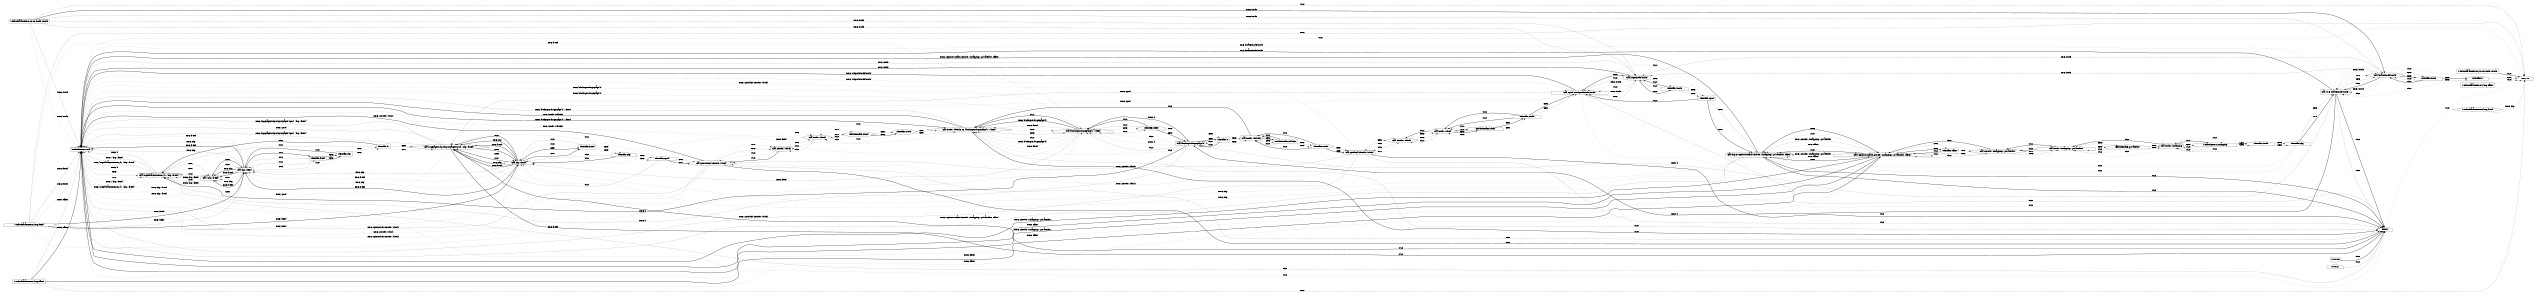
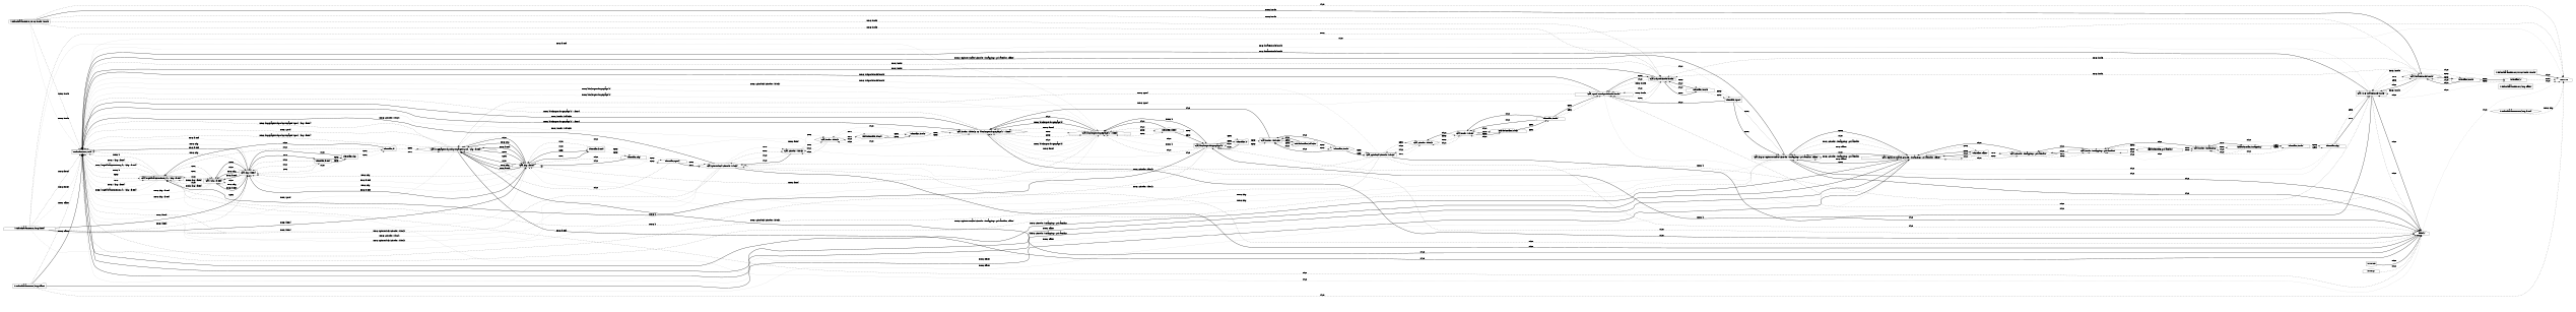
  digraph {
    rankdir=LR
    node [shape=house]
    edge [style=dotted]
    n1 [label="(MethodReturn,void)" shape=cylinder]
    n2 [label="(Call,hugetlb_acct_memory(h, -(chg - freed)))" shape=cylinder]
    1000100
    n4 [label="(Block,)"]
    n5 [label="(Call,-(chg - freed))" shape=cylinder]
    n6 [label="(MethodParameterIn,struct inode *inode)" shape=cylinder]
    n7 [label="(Call,hstate_inode(inode))" shape=hexagon]
-   n8 [label="(Call,huge_inode(inode))" shape=cylinder]
+   n8 [label="(Call,subpool_inode(inode))" shape=cylinder]
    n9 [label="(Call,*h = hstate_inode(inode))" shape=folder]
    n10 [label="(Identifier,inode)"]
    n11 [label="(Call,*spool = subpool_inode(inode))"]
    n12 [label="(Identifier,inode)"]
    n13 [label="(MethodParameterOut,struct inode *inode)" shape=folder]
    n14 [label="(MethodParameterIn,long offset)" shape=folder]
    n15 [label="(Call,region_truncate(&inode->i_mapping->private_list, offset))"]
    n16 [label="(Identifier,offset)" shape=folder]
    n17 [label="(Call,chg = region_truncate(&inode->i_mapping->private_list, offset))" shape=cylinder]
    n18 [label="(MethodParameterOut,long offset)" shape=folder]
    n19 [label="(MethodParameterIn,long freed)"]
    n20 [label="(Call,chg - freed)"]
    n21 [label="(Call,chg - freed)" shape=folder]
    n22 [label="(Call,blocks_per_huge_page(h) * freed)"]
    n23 [label="(Call,hugepage_subpool_put_pages(spool, (chg - freed)))" shape=hexagon]
    n24 [label="(Identifier,freed)" shape=folder]
    n25 [label="(Identifier,freed)" shape=cylinder]
    n26 [label="(Call,inode->i_blocks -= (blocks_per_huge_page(h) * freed))" shape=hexagon]
    n27 [label="(Identifier,freed)"]
    n28 [label="(MethodParameterOut,long freed)" shape=hexagon]
    n29 [label="(Identifier,spool)"]
    n30 [label="(Call,spin_unlock(&inode->i_lock))" shape=hexagon]
    n31 [label="(Call,&inode->i_lock)" shape=cylinder]
    n32 [label="(Identifier,chg)"]
    n33 [label="(Identifier,h)" shape=folder]
    n34 [label="(Identifier,chg)" shape=folder]
    n35 [label="(Call,blocks_per_huge_page(h))" shape=cylinder]
    n36 [label="(Identifier,h)" shape=folder]
    n37 [label="(Identifier,h)"]
    n38 [label="(Call,&inode->i_mapping->private_list)" shape=hexagon]
    n39 [label="(Call,inode->i_mapping->private_list)"]
    n40 [label="(FieldIdentifier,private_list)"]
    n41 [label="(Call,inode->i_mapping)" shape=cylinder]
-   n42 [label="(MethodReturn,i_mapping)"]
+   n42 [label="(FieldIdentifier,i_mapping)"]
    n43 [label="(Identifier,inode)"]
    n44 [label="(Identifier,chg)"]
    n45 [label="(Identifier,spool)" shape=folder]
    n46 [label="(Call,&inode->i_lock)" shape=hexagon]
    n47 [label="(Call,inode->i_lock)" shape=hexagon]
    n48 [label="(Call,spin_lock(&inode->i_lock))" shape=cylinder]
    n49 [label="(FieldIdentifier,i_lock)"]
    n50 [label="(Identifier,inode)"]
    n51 [label="(Call,inode->i_blocks)" shape=folder]
    n52 [label="(FieldIdentifier,i_blocks)" shape=folder]
    n53 [label="(Identifier,inode)" shape=hexagon]
    n54 [label="(Call,inode->i_lock)" shape=hexagon]
    n55 [label="(FieldIdentifier,i_lock)" shape=hexagon]
    n56 [label="(Identifier,inode)" shape=hexagon]
    1000105 [shape=cylinder]
    1000121
    n1 -> n2 [label="CFG: " style=dashed]
    n1 -> n2 [label="CFG: "]
    n1 -> 1000100 [label="AST: "]
    n2 -> n1 [label="DDG: -(chg - freed)"]
    n2 -> n1 [label="DDG: hugetlb_acct_memory(h, -(chg - freed))"]
    n2 -> n1 [label="DDG: h" style=dashed]
    n2 -> n1 [label="DDG: -(chg - freed)" style=dashed]
    n2 -> n1 [label="DDG: hugetlb_acct_memory(h, -(chg - freed))" style=dashed]
    n2 -> n1 [label="DDG: h"]
    n2 -> n4 [label="AST: "]
    n2 -> n4 [label="AST: " style=dashed]
    n2 -> n5 [label="CFG: " style=dashed]
    n2 -> n5 [label="CFG: "]
    n4 -> 1000100 [label="AST: "]
    n5 -> n1 [label="DDG: chg - freed"]
    n5 -> n1 [label="DDG: chg - freed"]
    n5 -> n2 [label="AST: " style=dashed]
    n5 -> n2 [label="DDG: chg - freed" style=dashed]
    n5 -> n2 [label="AST: " style=dashed]
    n5 -> n2 [label="DDG: chg - freed"]
    n5 -> n21 [label="CFG: "]
    n5 -> n21 [label="CFG: " style=bold]
    n6 -> n1 [label="DDG: inode" style=dashed]
    n6 -> n1 [label="DDG: inode"]
    n6 -> 1000100 [label="AST: " style=dashed]
    n6 -> n7 [label="DDG: inode" style=bold]
    n6 -> n7 [label="DDG: inode" style=dashed]
    n6 -> n8 [label="DDG: inode" style=dashed]
    n6 -> n8 [label="DDG: inode" style=dashed]
    n7 -> n8 [label="DDG: inode" style=dashed]
    n7 -> n8 [label="DDG: inode" style=dashed]
    n7 -> n9 [label="AST: " style=bold]
    n7 -> n9 [label="DDG: inode"]
    n7 -> n9 [label="AST: "]
    n7 -> n9 [label="DDG: inode"]
    n7 -> n10 [label="CFG: " style=dashed]
    n7 -> n10 [label="CFG: " style=bold]
    n8 -> n1 [label="DDG: inode" style=dashed]
    n8 -> n1 [label="DDG: inode" style=bold]
    n8 -> n11 [label="AST: " style=dashed]
    n8 -> n11 [label="DDG: inode"]
    n8 -> n11 [label="AST: "]
    n8 -> n11 [label="DDG: inode" style=dashed]
    n8 -> n12 [label="CFG: " style=bold]
    n8 -> n12 [label="CFG: "]
    n9 -> n1 [label="DDG: hstate_inode(inode)"]
    n9 -> n1 [label="DDG: hstate_inode(inode)" style=bold]
    n9 -> n4 [label="AST: " style=bold]
    n9 -> n4 [label="AST: " style=dashed]
    n9 -> n7 [label="CFG: " style=dashed]
    n9 -> n7 [label="CFG: "]
    n9 -> n35 [label="DDG: h" style=bold]
    n9 -> n35 [label="DDG: h" style=dashed]
    n10 -> n7 [label="AST: " style=dashed]
    n10 -> n7 [label="AST: " style=bold]
    n10 -> n37 [label="CFG: " style=bold]
    n10 -> n37 [label="CFG: " style=dashed]
    n11 -> n1 [label="DDG: subpool_inode(inode)" style=bold]
    n11 -> n1 [label="DDG: subpool_inode(inode)"]
    n11 -> n4 [label="AST: "]
    n11 -> n4 [label="AST: " style=dashed]
    n11 -> n8 [label="CFG: " style=bold]
    n11 -> n8 [label="CFG: " style=dashed]
    n11 -> n23 [label="DDG: spool" style=dashed]
    n11 -> n23 [label="DDG: spool"]
    n12 -> n8 [label="AST: " style=bold]
    n12 -> n8 [label="AST: " style=dashed]
    n12 -> n45 [label="CFG: " style=dashed]
    n12 -> n45 [label="CFG: " style=dashed]
    n13 -> 1000100 [label="AST: " style=bold]
    n14 -> n1 [label="DDG: offset" style=dashed]
    n14 -> n1 [label="DDG: offset" style=bold]
-   n14 -> 1000100 [label="CFG: " style=dashed]
+   n14 -> 1000100 [label="AST: " style=dashed]
    n14 -> n15 [label="DDG: offset" style=bold]
    n14 -> n15 [label="DDG: offset"]
    n15 -> n1 [label="DDG: &inode->i_mapping->private_list" style=bold]
    n15 -> n1 [label="DDG: offset" style=bold]
    n15 -> n1 [label="DDG: &inode->i_mapping->private_list" style=bold]
    n15 -> n1 [label="DDG: offset"]
    n15 -> n16 [label="CFG: " style=dashed]
    n15 -> n16 [label="CFG: " style=bold]
    n15 -> n17 [label="AST: "]
    n15 -> n17 [label="DDG: &inode->i_mapping->private_list" style=dashed]
    n15 -> n17 [label="DDG: offset"]
    n15 -> n17 [label="AST: " style=bold]
    n15 -> n17 [label="DDG: &inode->i_mapping->private_list"]
    n15 -> n17 [label="DDG: offset"]
    n16 -> n15 [label="AST: " style=bold]
    n16 -> n15 [label="AST: " style=dashed]
    n16 -> n38 [label="CFG: " style=dashed]
    n16 -> n38 [label="CFG: "]
    n17 -> n1 [label="DDG: region_truncate(&inode->i_mapping->private_list, offset)" style=dashed]
    n17 -> n1 [label="DDG: region_truncate(&inode->i_mapping->private_list, offset)" style=bold]
    n17 -> n4 [label="AST: " style=bold]
    n17 -> n4 [label="AST: " style=bold]
    n17 -> n15 [label="CFG: " style=bold]
    n17 -> n15 [label="CFG: " style=bold]
    n17 -> n20 [label="DDG: chg"]
    n17 -> n20 [label="DDG: chg"]
    n18 -> 1000100 [label="AST: "]
    n19 -> n1 [label="DDG: freed" style=dashed]
    n19 -> n1 [label="DDG: freed"]
    n19 -> 1000100 [label="DDG: " style=dashed]
    n19 -> n20 [label="DDG: freed" style=bold]
    n19 -> n20 [label="DDG: freed"]
    n19 -> n21 [label="DDG: freed" style=bold]
    n19 -> n21 [label="DDG: freed" style=dashed]
    n19 -> n22 [label="DDG: freed"]
    n19 -> n22 [label="DDG: freed"]
    n20 -> n21 [label="DDG: chg" style=dashed]
    n20 -> n21 [label="DDG: freed"]
    n20 -> n21 [label="DDG: chg"]
    n20 -> n21 [label="DDG: freed" style=bold]
    n20 -> n23 [label="AST: " style=bold]
    n20 -> n23 [label="DDG: chg" style=bold]
    n20 -> n23 [label="DDG: freed" style=bold]
    n20 -> n23 [label="AST: " style=bold]
    n20 -> n23 [label="DDG: chg" style=bold]
    n20 -> n23 [label="DDG: freed" style=bold]
    n20 -> n24 [label="CFG: " style=bold]
    n20 -> n24 [label="CFG: " style=bold]
    n21 -> n1 [label="DDG: chg"]
    n21 -> n1 [label="DDG: freed" style=bold]
    n21 -> n1 [label="DDG: chg" style=dashed]
    n21 -> n1 [label="DDG: freed"]
    n21 -> n5 [label="AST: " style=dashed]
    n21 -> n5 [label="DDG: chg" style=bold]
    n21 -> n5 [label="DDG: freed" style=bold]
    n21 -> n5 [label="AST: "]
    n21 -> n5 [label="DDG: chg" style=dashed]
    n21 -> n5 [label="DDG: freed" style=bold]
    n21 -> n25 [label="CFG: " style=dashed]
    n21 -> n25 [label="CFG: " style=bold]
    n22 -> n1 [label="DDG: blocks_per_huge_page(h)"]
    n22 -> n1 [label="DDG: blocks_per_huge_page(h)"]
    n22 -> n20 [label="DDG: freed"]
    n22 -> n20 [label="DDG: freed" style=dashed]
    n22 -> n26 [label="AST: "]
    n22 -> n26 [label="DDG: blocks_per_huge_page(h)"]
    n22 -> n26 [label="DDG: freed"]
    n22 -> n26 [label="AST: " style=bold]
    n22 -> n26 [label="DDG: blocks_per_huge_page(h)" style=bold]
    n22 -> n26 [label="DDG: freed" style=dashed]
    n22 -> n27 [label="CFG: "]
    n22 -> n27 [label="CFG: " style=dashed]
    n23 -> n1 [label="DDG: hugepage_subpool_put_pages(spool, (chg - freed))" style=dashed]
    n23 -> n1 [label="DDG: spool" style=dashed]
    n23 -> n1 [label="DDG: hugepage_subpool_put_pages(spool, (chg - freed))" style=dashed]
    n23 -> n1 [label="DDG: spool"]
    n23 -> n4 [label="AST: " style=bold]
    n23 -> n4 [label="AST: " style=bold]
    n23 -> n20 [label="CFG: "]
    n23 -> n20 [label="CFG: " style=bold]
    n24 -> n20 [label="AST: " style=dashed]
    n24 -> n20 [label="AST: "]
    n24 -> n32 [label="CFG: "]
    n24 -> n32 [label="CFG: "]
    n25 -> n21 [label="AST: " style=dashed]
    n25 -> n21 [label="AST: " style=dashed]
    n25 -> n34 [label="CFG: " style=bold]
    n25 -> n34 [label="CFG: " style=bold]
    n26 -> n1 [label="DDG: inode->i_blocks" style=bold]
    n26 -> n1 [label="DDG: blocks_per_huge_page(h) * freed" style=bold]
    n26 -> n1 [label="DDG: inode->i_blocks"]
    n26 -> n1 [label="DDG: blocks_per_huge_page(h) * freed" style=dashed]
    n26 -> n4 [label="AST: " style=dashed]
    n26 -> n4 [label="AST: " style=bold]
    n26 -> n22 [label="CFG: " style=dashed]
    n26 -> n22 [label="CFG: "]
    n27 -> n22 [label="AST: " style=bold]
    n27 -> n22 [label="AST: " style=dashed]
    n27 -> n35 [label="CFG: "]
    n27 -> n35 [label="CFG: " style=bold]
    n28 -> 1000100 [label="DDG: chg" style=dashed]
    n29 -> n23 [label="AST: "]
    n29 -> n23 [label="AST: " style=dashed]
    n29 -> n30 [label="CFG: " style=dashed]
    n29 -> n30 [label="CFG: " style=bold]
    n30 -> n1 [label="DDG: spin_unlock(&inode->i_lock)" style=dashed]
    n30 -> n1 [label="DDG: &inode->i_lock"]
    n30 -> n1 [label="DDG: spin_unlock(&inode->i_lock)"]
    n30 -> n1 [label="DDG: &inode->i_lock" style=bold]
    n30 -> n4 [label="AST: " style=dashed]
    n30 -> n4 [label="AST: " style=bold]
    n30 -> n31 [label="CFG: "]
    n30 -> n31 [label="CFG: " style=dashed]
    n31 -> n30 [label="AST: "]
    n31 -> n30 [label="AST: " style=bold]
    n31 -> n54 [label="CFG: "]
    n31 -> n54 [label="CFG: "]
    n32 -> n20 [label="AST: " style=dashed]
    n32 -> n20 [label="AST: " style=bold]
    n32 -> n29 [label="CFG: "]
    n32 -> n29 [label="CFG: "]
    n33 -> n2 [label="AST: " style=bold]
    n33 -> n2 [label="AST: " style=dashed]
    n33 -> n23 [label="CFG: "]
    n33 -> n23 [label="CFG: " style=dashed]
    n34 -> n21 [label="AST: " style=bold]
    n34 -> n21 [label="AST: "]
    n34 -> n33 [label="CFG: "]
    n34 -> n33 [label="CFG: " style=dashed]
    n35 -> n2 [label="DDG: h" style=bold]
    n35 -> n2 [label="DDG: h" style=dashed]
    n35 -> n22 [label="AST: " style=dashed]
    n35 -> n22 [label="DDG: h" style=bold]
    n35 -> n22 [label="AST: "]
    n35 -> n22 [label="DDG: h"]
    n35 -> n36 [label="CFG: "]
    n35 -> n36 [label="CFG: " style=bold]
    n36 -> n35 [label="AST: "]
    n36 -> n35 [label="AST: " style=bold]
    n36 -> n51 [label="CFG: "]
    n36 -> n51 [label="CFG: " style=dashed]
    n37 -> 1000100 [label="CFG: " style=dashed]
    n37 -> n9 [label="AST: "]
    n37 -> n9 [label="AST: "]
    n38 -> n15 [label="AST: " style=bold]
    n38 -> n15 [label="AST: " style=dashed]
    n38 -> n39 [label="CFG: "]
    n38 -> n39 [label="CFG: " style=dashed]
    n39 -> n38 [label="AST: " style=bold]
    n39 -> n38 [label="AST: " style=bold]
    n39 -> n40 [label="CFG: " style=dashed]
    n39 -> n40 [label="CFG: "]
    n40 -> n39 [label="AST: "]
    n40 -> n39 [label="AST: "]
    n40 -> n41 [label="CFG: " style=dashed]
    n40 -> n41 [label="CFG: "]
    n41 -> n39 [label="AST: " style=bold]
    n41 -> n39 [label="AST: "]
    n41 -> n42 [label="CFG: " style=bold]
    n41 -> n42 [label="CFG: " style=dashed]
    n42 -> n41 [label="AST: "]
    n42 -> n41 [label="AST: " style=dashed]
    n42 -> n43 [label="CFG: "]
    n42 -> n43 [label="CFG: " style=bold]
    n43 -> n41 [label="AST: "]
    n43 -> n41 [label="AST: " style=dashed]
    n43 -> n44 [label="CFG: " style=dashed]
    n43 -> n44 [label="CFG: " style=dashed]
    n44 -> n9 [label="CFG: " style=bold]
    n44 -> n9 [label="CFG: " style=dashed]
    n44 -> n17 [label="AST: "]
    n44 -> n17 [label="AST: "]
    n45 -> n11 [label="AST: "]
    n45 -> n11 [label="AST: " style=bold]
    n45 -> n17 [label="CFG: " style=bold]
    n45 -> n17 [label="CFG: " style=dashed]
    n46 -> n47 [label="CFG: "]
    n46 -> n47 [label="CFG: " style=dashed]
    n46 -> n48 [label="AST: "]
    n46 -> n48 [label="AST: " style=dashed]
    n47 -> n46 [label="AST: " style=dashed]
    n47 -> n46 [label="AST: " style=bold]
    n47 -> n49 [label="CFG: " style=bold]
    n47 -> n49 [label="CFG: " style=bold]
    n48 -> n1 [label="DDG: spin_lock(&inode->i_lock)"]
    n48 -> n1 [label="DDG: spin_lock(&inode->i_lock)" style=dashed]
    n48 -> n4 [label="AST: " style=dashed]
    n48 -> n4 [label="AST: " style=bold]
    n48 -> n30 [label="DDG: &inode->i_lock"]
    n48 -> n30 [label="DDG: &inode->i_lock" style=dashed]
    n48 -> n46 [label="CFG: "]
    n48 -> n46 [label="CFG: " style=dashed]
    n49 -> n47 [label="AST: "]
    n49 -> n47 [label="AST: "]
    n49 -> n50 [label="CFG: "]
    n49 -> n50 [label="CFG: " style=bold]
    n50 -> n11 [label="CFG: " style=dashed]
    n50 -> n11 [label="CFG: " style=bold]
    n50 -> n47 [label="AST: " style=bold]
    n50 -> n47 [label="AST: " style=bold]
    n51 -> n26 [label="AST: "]
    n51 -> n26 [label="AST: " style=bold]
    n51 -> n52 [label="CFG: " style=bold]
    n51 -> n52 [label="CFG: "]
    n52 -> n51 [label="AST: " style=dashed]
    n52 -> n51 [label="AST: " style=bold]
    n52 -> n53 [label="CFG: "]
    n52 -> n53 [label="CFG: " style=dashed]
    n53 -> n48 [label="CFG: " style=dashed]
    n53 -> n48 [label="CFG: " style=bold]
    n53 -> n51 [label="AST: " style=bold]
    n53 -> n51 [label="AST: " style=bold]
    n54 -> n31 [label="AST: "]
    n54 -> n31 [label="AST: " style=dashed]
    n54 -> n55 [label="CFG: "]
    n54 -> n55 [label="CFG: "]
    n55 -> n54 [label="AST: "]
    n55 -> n54 [label="AST: "]
    n55 -> n56 [label="CFG: " style=bold]
    n55 -> n56 [label="CFG: " style=dashed]
    n56 -> n26 [label="CFG: " style=dashed]
    n56 -> n26 [label="CFG: " style=dashed]
    n56 -> n54 [label="AST: "]
    n56 -> n54 [label="AST: "]
    1000105 -> n4 [label="AST: " style=bold]
    1000121 -> n4 [label="AST: " style=dashed]
  }
